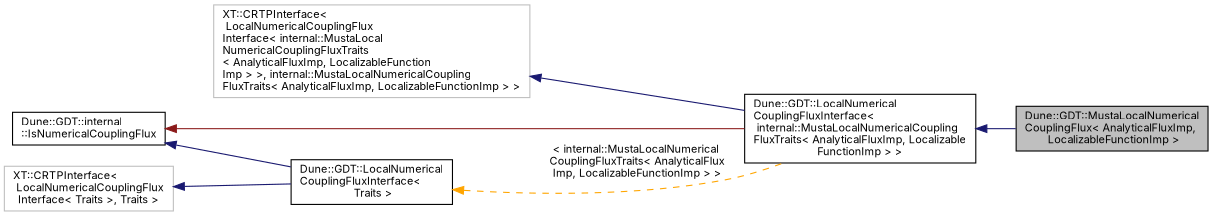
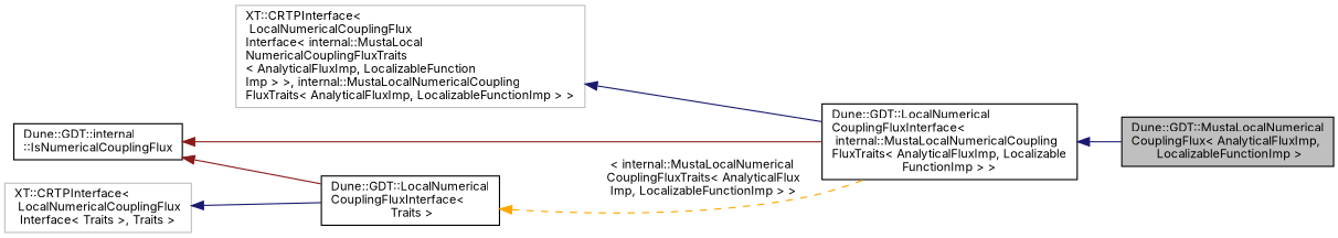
  digraph {
    rankdir=LR
    fontname=Inter
    node [color=black fillcolor=white fontname=Inter fontsize=10 shape=record style=filled]
    edge [color=midnightblue dir=back fontname=Inter fontsize=10 labelfontname=Helvetica labelfontsize=10 style=solid]
    n1 [fillcolor=grey75 fontcolor=black height=0.2 label="Dune::GDT::MustaLocalNumerical\lCouplingFlux\< AnalyticalFluxImp,\l LocalizableFunctionImp \>" width=0.4]
    n2 [height=0.2 label="Dune::GDT::LocalNumerical\lCouplingFluxInterface\<\l internal::MustaLocalNumericalCoupling\lFluxTraits\< AnalyticalFluxImp, Localizable\lFunctionImp \> \>" width=0.4]
    n3 [color=grey75 height=0.2 label="XT::CRTPInterface\<\l LocalNumericalCouplingFlux\lInterface\< internal::MustaLocal\lNumericalCouplingFluxTraits\l\< AnalyticalFluxImp, LocalizableFunction\lImp \> \>, internal::MustaLocalNumericalCoupling\lFluxTraits\< AnalyticalFluxImp, LocalizableFunctionImp \> \>" width=0.4]
    n4 [height=0.2 label="Dune::GDT::internal\l::IsNumericalCouplingFlux" width=0.4]
    n5 [height=0.2 label="Dune::GDT::LocalNumerical\lCouplingFluxInterface\<\l Traits \>" width=0.4]
    n6 [color=grey75 height=0.2 label="XT::CRTPInterface\<\l LocalNumericalCouplingFlux\lInterface\< Traits \>, Traits \>" width=0.4]
    n2 -> n1
    n3 -> n2
    n4 -> n2 [color=firebrick4]
-   n4 -> n5
+   n4 -> n5 [color=firebrick4]
    n5 -> n2 [color=orange label=" \< internal::MustaLocalNumerical\lCouplingFluxTraits\< AnalyticalFlux\lImp, LocalizableFunctionImp \> \>" style=dashed]
    n6 -> n5
  }
